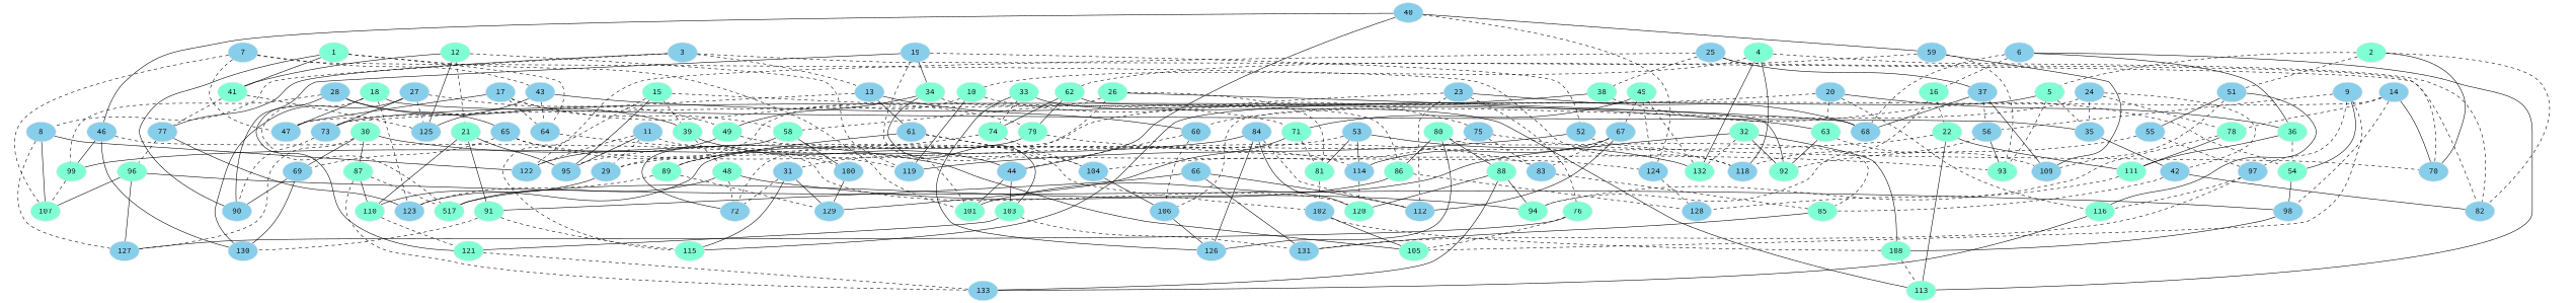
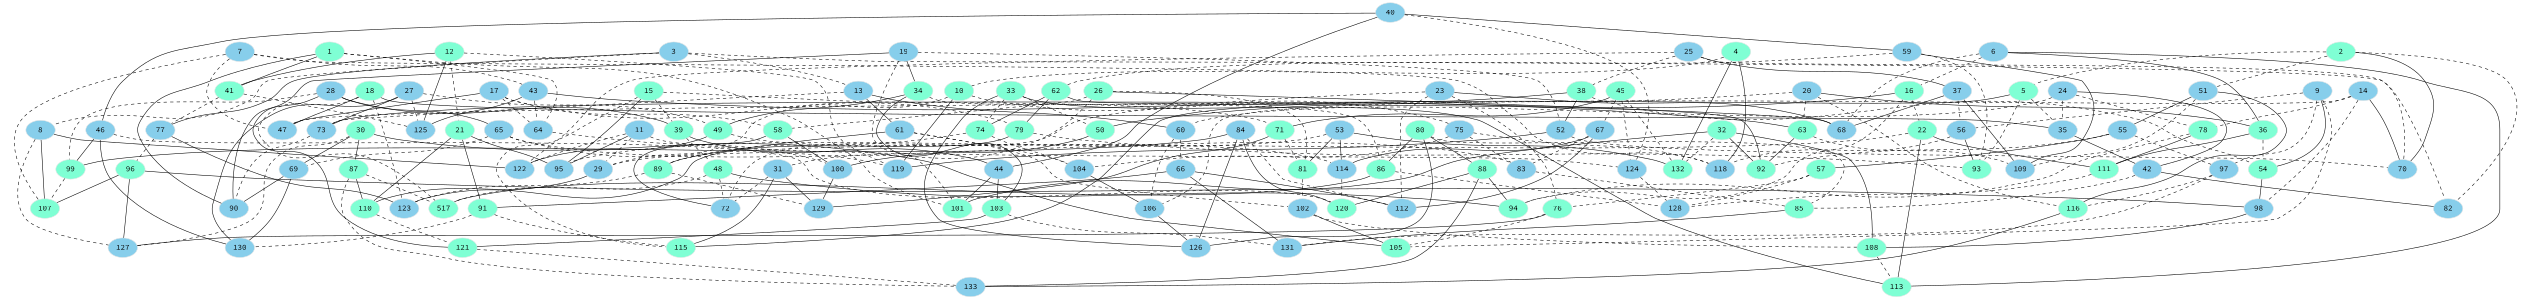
  graph {
    fontname="Source Code Pro"
    node [color=gray90 fillcolor=skyblue fontname="Source Code Pro" style=filled]
    edge [fontname="Source Code Pro" style=dashed]
    1 [fillcolor=aquamarine]
    41 [fillcolor=aquamarine]
    64
    90
    101 [fillcolor=aquamarine]
    77
    125
    100
    2 [fillcolor=aquamarine]
    5 [fillcolor=aquamarine]
    51
    70
    82
    35
    93 [fillcolor=aquamarine]
    115 [fillcolor=aquamarine]
    116 [fillcolor=aquamarine]
    109
    55
    3
    8
    13
    107 [fillcolor=aquamarine]
    122
    127
    60
    61
    73
    123
    96 [fillcolor=aquamarine]
    4 [fillcolor=aquamarine]
    10 [fillcolor=aquamarine]
    118
    132 [fillcolor=aquamarine]
    29
    75
    119
    42
    16 [fillcolor=aquamarine]
    6
    36 [fillcolor=aquamarine]
    68
    113 [fillcolor=aquamarine]
    22 [fillcolor=aquamarine]
+   50 [fillcolor=aquamarine]
    94 [fillcolor=aquamarine]
    54 [fillcolor=aquamarine]
    111 [fillcolor=aquamarine]
    7
    43
    47
    63 [fillcolor=aquamarine]
    9
    56
    97
    105 [fillcolor=aquamarine]
    98
    131
    110 [fillcolor=aquamarine]
    104
    83
    11
    95
    124
    128
    12 [fillcolor=aquamarine]
    21 [fillcolor=aquamarine]
    91 [fillcolor=aquamarine]
    106
    66
    89 [fillcolor=aquamarine]
    102
    14
    78 [fillcolor=aquamarine]
    108 [fillcolor=aquamarine]
    126
    15 [fillcolor=aquamarine]
    39 [fillcolor=aquamarine]
    71 [fillcolor=aquamarine]
    44
    48 [fillcolor=aquamarine]
    81 [fillcolor=aquamarine]
    129
    17
    58 [fillcolor=aquamarine]
    79 [fillcolor=aquamarine]
    72
    18 [fillcolor=aquamarine]
    n89 [fillcolor=aquamarine label=517]
    19
    34 [fillcolor=aquamarine]
    52
    49 [fillcolor=aquamarine]
    86 [fillcolor=aquamarine]
    103 [fillcolor=aquamarine]
    20
    92 [fillcolor=aquamarine]
    133
    130
    121 [fillcolor=aquamarine]
    23
    76 [fillcolor=aquamarine]
    112
    24
    85 [fillcolor=aquamarine]
    25
    37
    38 [fillcolor=aquamarine]
    26 [fillcolor=aquamarine]
    31
    27
    114
    28
    65
    99 [fillcolor=aquamarine]
    69
    30 [fillcolor=aquamarine]
    87 [fillcolor=aquamarine]
    32 [fillcolor=aquamarine]
    33 [fillcolor=aquamarine]
    74 [fillcolor=aquamarine]
    40
    46
    59
    120 [fillcolor=aquamarine]
    62 [fillcolor=aquamarine]
    45 [fillcolor=aquamarine]
    67
+   57 [fillcolor=aquamarine]
    53
    80 [fillcolor=aquamarine]
    88 [fillcolor=aquamarine]
    84
    1 -- 41 [style=solid]
    1 -- 64
    1 -- 90 [style=solid]
    1 -- 101
    41 -- 77
    41 -- 125
    64 -- 100
    77 -- 123 [style=solid]
    77 -- 96
    100 -- 129 [style=solid]
    2 -- 5
    2 -- 51
    2 -- 70 [style=solid]
    2 -- 82
    5 -- 35
    5 -- 93
    5 -- 115 [style=solid]
    51 -- 116 [style=solid]
    51 -- 109
    51 -- 55 [style=solid]
    35 -- 42 [style=solid]
    116 -- 133 [style=solid]
    55 -- 97
    55 -- 92
+   55 -- 57 [style=solid]
    3 -- 77 [style=solid]
    3 -- 82
    3 -- 8
    3 -- 13
    8 -- 107 [style=solid]
    8 -- 122 [style=solid]
    8 -- 127
    13 -- 60 [style=solid]
    13 -- 61 [style=solid]
    13 -- 73
    60 -- 106
-   60 -- 44
+   60 -- 66
    61 -- 104
    61 -- 89 [style=solid]
    61 -- 102
    73 -- 90
    96 -- 107 [style=solid]
    96 -- 127 [style=solid]
    96 -- 98 [style=solid]
-   4 -- 82
    4 -- 10
    4 -- 118 [style=solid]
    4 -- 132 [style=solid]
    10 -- 29
    10 -- 75
    10 -- 119 [style=solid]
    29 -- 110 [style=solid]
    75 -- 118
    75 -- 104
    75 -- 83
    42 -- 82 [style=solid]
    42 -- 85
    16 -- 22
+   16 -- 50 [style=solid]
    16 -- 94
    6 -- 16
    6 -- 36 [style=solid]
    6 -- 68
    6 -- 113 [style=solid]
    36 -- 54
    36 -- 111 [style=solid]
    22 -- 29
    22 -- 113 [style=solid]
    22 -- 111 [style=solid]
+   50 -- 100 [style=solid]
    54 -- 98 [style=solid]
    111 -- 128
    7 -- 107
    7 -- 118
    7 -- 43
    7 -- 47
    43 -- 64
    43 -- 125 [style=solid]
    43 -- 63 [style=solid]
    63 -- 109
    63 -- 92 [style=solid]
    9 -- 54 [style=solid]
    9 -- 56
    9 -- 97
    9 -- 105
    56 -- 93 [style=solid]
    56 -- 118
    97 -- 116
    97 -- 131
    98 -- 108 [style=solid]
    110 -- 121
    104 -- 106 [style=solid]
    83 -- 85
    11 -- 122
    11 -- 29
    11 -- 95 [style=solid]
    11 -- 124
    124 -- 128
    12 -- 41 [style=solid]
    12 -- 125 [style=solid]
    12 -- 119
    12 -- 21
    21 -- 110 [style=solid]
    21 -- 95 [style=solid]
    21 -- 91 [style=solid]
    91 -- 115
    91 -- 130
    106 -- 126 [style=solid]
    66 -- 131 [style=solid]
    66 -- 91 [style=solid]
    66 -- 112 [style=solid]
    89 -- 123
    89 -- 129
    102 -- 105 [style=solid]
    102 -- 108
    14 -- 70 [style=solid]
    14 -- 98
    14 -- 106
    14 -- 78
    78 -- 94
    78 -- 111 [style=solid]
    108 -- 113
    15 -- 115
    15 -- 95 [style=solid]
    15 -- 39
    15 -- 71
    39 -- 44 [style=solid]
    39 -- 48
    71 -- 81
    71 -- 129 [style=solid]
    44 -- 101 [style=solid]
    44 -- 103 [style=solid]
    48 -- 94 [style=solid]
    48 -- 72
-   48 -- n89 [style=solid]
+   48 -- n89
    81 -- 102
    17 -- 64
    17 -- 47 [style=solid]
    17 -- 58
    17 -- 79
    58 -- 100 [style=solid]
    58 -- 72 [style=solid]
    79 -- 93
    79 -- 123 [style=solid]
    18 -- 35 [style=solid]
    18 -- 123
    18 -- 47 [style=solid]
    18 -- n89
    19 -- 90 [style=solid]
    19 -- 101
    19 -- 34 [style=solid]
    19 -- 52
    34 -- 49 [style=solid]
    34 -- 86
    34 -- 103 [style=solid]
    52 -- 70
    52 -- 119 [style=solid]
    49 -- 122 [style=solid]
    49 -- 114
    86 -- 128
    86 -- n89 [style=solid]
    103 -- 131
    103 -- 121 [style=solid]
    20 -- 116
    20 -- 36 [style=solid]
    20 -- 47
    20 -- 63
    121 -- 133
    23 -- 68 [style=solid]
    23 -- 72
    23 -- 76
    23 -- 112
    76 -- 127 [style=solid]
    76 -- 105
    24 -- 35
    24 -- 60
-   24 -- 42
+   24 -- 42 [style=solid]
    24 -- 78
    85 -- 131 [style=solid]
    25 -- 70
    25 -- 122
    25 -- 37 [style=solid]
    25 -- 38
    37 -- 109 [style=solid]
    37 -- 68 [style=solid]
    37 -- 56
    38 -- 73 [style=solid]
    38 -- 54
+   38 -- 52 [style=solid]
    26 -- 68 [style=solid]
    26 -- 81
    26 -- 58
    26 -- 31
    31 -- 115 [style=solid]
    31 -- 129 [style=solid]
    31 -- 72
    27 -- 125
    27 -- 73 [style=solid]
    27 -- 49
    27 -- 130 [style=solid]
    114 -- 120
    28 -- 39 [style=solid]
    28 -- 121 [style=solid]
    28 -- 65 [style=solid]
    28 -- 99
    65 -- 119
    65 -- 83
    65 -- 69
    99 -- 107
    69 -- 90 [style=solid]
    69 -- 130 [style=solid]
    30 -- 127
    30 -- 105 [style=solid]
    30 -- 69 [style=solid]
    30 -- 87 [style=solid]
    87 -- 110 [style=solid]
    87 -- n89
    87 -- 133
    32 -- 101 [style=solid]
    32 -- 132
    32 -- 108 [style=solid]
    32 -- 92 [style=solid]
    33 -- 113 [style=solid]
+   33 -- 50
    33 -- 126 [style=solid]
    33 -- 74
    74 -- 104
    74 -- 89
    40 -- 124
    40 -- 44 [style=solid]
    40 -- 46 [style=solid]
    40 -- 59 [style=solid]
    46 -- 130 [style=solid]
    46 -- 99 [style=solid]
    46 -- 120
    59 -- 93
    59 -- 109 [style=solid]
    59 -- 62
    62 -- 79 [style=solid]
    62 -- 92 [style=solid]
    62 -- 74 [style=solid]
    45 -- 132
    45 -- 124
    45 -- 71 [style=solid]
    45 -- 67
    67 -- 83
    67 -- 112 [style=solid]
    67 -- 114 [style=solid]
+   57 -- 128
+   57 -- 76
    53 -- 132 [style=solid]
    53 -- 95
    53 -- 81 [style=solid]
    53 -- 114 [style=solid]
    80 -- 126 [style=solid]
    80 -- 86 [style=solid]
    80 -- 85
    80 -- 88 [style=solid]
    88 -- 94 [style=solid]
    88 -- 133 [style=solid]
    88 -- 120 [style=solid]
    84 -- 126 [style=solid]
    84 -- 112
    84 -- 99 [style=solid]
    84 -- 120 [style=solid]
  }
